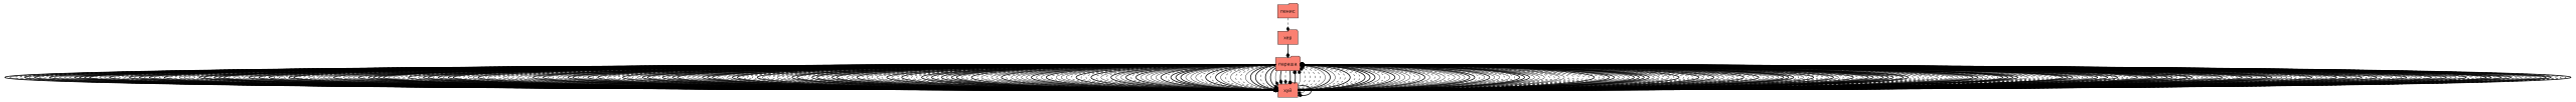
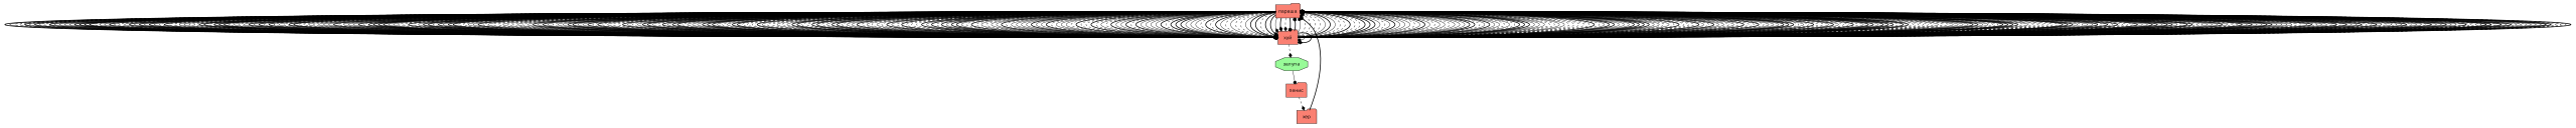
  digraph {
    fontname="IBM Plex Sans"
    node [fillcolor=salmon fontname="IBM Plex Sans" shape=folder style=filled]
    edge [arrowhead=dot fontname="IBM Plex Sans" style=solid]
    "параша"
    "хуй"
+   "залупа" [fillcolor=palegreen shape=octagon]
    "пенис"
    "хер"
    "параша" -> "хуй" [style=bold]
    "параша" -> "хуй" [arrowhead=diamond]
    "параша" -> "хуй" [style=dashed]
    "параша" -> "хуй" [arrowhead=diamond style=dashed]
    "параша" -> "хуй" [arrowhead=diamond style=bold]
    "параша" -> "хуй" [arrowhead=diamond style=dashed]
    "параша" -> "хуй" [arrowhead=diamond style=bold]
    "параша" -> "хуй" [style=dashed]
    "параша" -> "хуй" [style=dashed]
    "параша" -> "хуй" [arrowhead=diamond style=bold]
    "параша" -> "хуй"
    "параша" -> "хуй"
    "параша" -> "хуй" [arrowhead=diamond]
    "параша" -> "хуй" [arrowhead=diamond]
    "параша" -> "хуй" [style=bold]
    "параша" -> "хуй" [style=bold]
    "параша" -> "хуй" [style=bold]
    "параша" -> "хуй" [arrowhead=diamond style=bold]
    "параша" -> "хуй" [style=dashed]
    "параша" -> "хуй" [arrowhead=diamond]
    "параша" -> "хуй"
    "параша" -> "хуй" [style=bold]
    "параша" -> "хуй" [style=dashed]
    "параша" -> "хуй" [style=dashed]
    "параша" -> "хуй"
    "параша" -> "хуй" [arrowhead=diamond style=bold]
    "параша" -> "хуй" [arrowhead=diamond]
    "параша" -> "хуй" [arrowhead=diamond style=bold]
    "параша" -> "хуй" [arrowhead=diamond]
    "параша" -> "хуй" [style=bold]
    "параша" -> "хуй" [arrowhead=diamond]
    "параша" -> "хуй" [arrowhead=diamond style=dashed]
    "параша" -> "хуй" [style=bold]
    "параша" -> "хуй" [style=dashed]
    "параша" -> "хуй" [arrowhead=diamond style=dashed]
    "параша" -> "хуй"
    "параша" -> "хуй" [arrowhead=diamond]
    "параша" -> "хуй" [arrowhead=diamond style=dashed]
    "параша" -> "хуй" [style=dashed]
    "параша" -> "хуй" [arrowhead=diamond style=bold]
    "параша" -> "хуй" [arrowhead=diamond style=bold]
    "параша" -> "хуй" [arrowhead=diamond style=dashed]
    "параша" -> "хуй" [arrowhead=diamond style=bold]
    "параша" -> "хуй" [arrowhead=diamond style=bold]
    "параша" -> "хуй" [style=bold]
    "параша" -> "хуй" [style=dashed]
    "параша" -> "хуй" [arrowhead=diamond]
    "параша" -> "хуй" [style=dashed]
    "параша" -> "хуй"
    "параша" -> "хуй" [arrowhead=diamond style=bold]
    "параша" -> "хуй" [arrowhead=diamond]
    "параша" -> "хуй" [arrowhead=diamond style=bold]
    "параша" -> "хуй" [style=dashed]
    "параша" -> "хуй" [style=bold]
    "параша" -> "хуй" [style=dashed]
    "параша" -> "хуй"
    "параша" -> "хуй" [style=dashed]
    "параша" -> "хуй" [arrowhead=diamond style=bold]
    "параша" -> "хуй" [style=bold]
    "параша" -> "хуй" [style=dashed]
    "параша" -> "хуй" [style=dashed]
    "параша" -> "хуй" [arrowhead=diamond]
    "параша" -> "хуй" [arrowhead=diamond style=dashed]
    "параша" -> "хуй"
    "параша" -> "хуй"
    "параша" -> "хуй"
    "параша" -> "хуй" [arrowhead=diamond style=bold]
    "параша" -> "хуй" [arrowhead=diamond style=dashed]
    "параша" -> "хуй" [arrowhead=diamond]
    "параша" -> "хуй"
    "параша" -> "хуй"
    "параша" -> "хуй" [arrowhead=diamond style=bold]
    "параша" -> "хуй" [arrowhead=diamond style=dashed]
    "параша" -> "хуй" [arrowhead=diamond style=bold]
    "параша" -> "хуй" [arrowhead=diamond style=bold]
    "параша" -> "хуй" [arrowhead=diamond style=bold]
    "параша" -> "хуй" [style=bold]
    "параша" -> "хуй" [arrowhead=diamond]
    "параша" -> "хуй"
    "параша" -> "хуй" [style=dashed]
    "параша" -> "хуй" [style=dashed]
    "параша" -> "хуй" [arrowhead=diamond style=bold]
    "параша" -> "хуй" [arrowhead=diamond style=dashed]
    "параша" -> "хуй"
    "параша" -> "хуй" [style=bold]
    "параша" -> "хуй" [style=bold]
    "параша" -> "хуй" [style=dashed]
    "параша" -> "хуй" [arrowhead=diamond style=bold]
    "параша" -> "хуй"
    "параша" -> "хуй" [arrowhead=diamond style=bold]
    "параша" -> "хуй" [style=bold]
    "параша" -> "хуй" [style=dashed]
    "параша" -> "хуй" [style=dashed]
    "параша" -> "хуй" [arrowhead=diamond]
    "параша" -> "хуй"
    "параша" -> "хуй" [style=bold]
    "параша" -> "хуй" [style=dashed]
    "параша" -> "хуй"
    "параша" -> "хуй" [style=dashed]
    "параша" -> "хуй" [style=dashed]
    "параша" -> "хуй" [arrowhead=diamond]
    "параша" -> "хуй" [style=dashed]
    "параша" -> "хуй" [style=dashed]
    "параша" -> "хуй" [arrowhead=diamond]
    "параша" -> "хуй" [arrowhead=diamond style=dashed]
    "параша" -> "хуй"
    "параша" -> "хуй" [arrowhead=diamond style=bold]
    "параша" -> "хуй"
    "параша" -> "хуй" [style=bold]
    "параша" -> "хуй"
    "параша" -> "хуй" [arrowhead=diamond style=dashed]
    "параша" -> "хуй" [arrowhead=diamond]
    "параша" -> "хуй"
    "параша" -> "хуй" [arrowhead=diamond style=bold]
    "параша" -> "хуй" [style=bold]
    "параша" -> "хуй" [arrowhead=diamond]
    "параша" -> "хуй" [arrowhead=diamond]
    "параша" -> "хуй" [arrowhead=diamond style=bold]
    "параша" -> "хуй" [arrowhead=diamond style=dashed]
    "параша" -> "хуй" [arrowhead=diamond style=bold]
    "параша" -> "хуй" [arrowhead=diamond style=dashed]
    "параша" -> "хуй" [arrowhead=diamond]
    "параша" -> "хуй" [arrowhead=diamond style=dashed]
    "параша" -> "хуй" [style=dashed]
    "параша" -> "хуй" [style=bold]
    "параша" -> "хуй"
    "параша" -> "хуй" [arrowhead=diamond style=dashed]
    "параша" -> "хуй"
    "параша" -> "хуй" [style=bold]
    "параша" -> "хуй" [style=bold]
    "параша" -> "хуй" [arrowhead=diamond]
    "параша" -> "хуй" [arrowhead=diamond style=dashed]
    "параша" -> "хуй" [style=bold]
    "параша" -> "хуй" [arrowhead=diamond]
    "параша" -> "хуй" [arrowhead=diamond style=bold]
    "параша" -> "хуй" [arrowhead=diamond style=bold]
    "параша" -> "хуй" [style=dashed]
    "параша" -> "хуй"
    "параша" -> "хуй"
    "параша" -> "хуй" [arrowhead=diamond]
    "параша" -> "хуй" [style=bold]
    "параша" -> "хуй" [arrowhead=diamond style=bold]
    "параша" -> "хуй" [style=bold]
    "параша" -> "хуй" [arrowhead=diamond]
    "параша" -> "хуй" [arrowhead=diamond style=dashed]
    "параша" -> "хуй" [arrowhead=diamond]
    "параша" -> "хуй" [arrowhead=diamond style=bold]
    "параша" -> "хуй" [arrowhead=diamond style=bold]
    "параша" -> "хуй" [arrowhead=diamond style=dashed]
    "параша" -> "хуй" [arrowhead=diamond style=dashed]
    "параша" -> "хуй" [arrowhead=diamond style=dashed]
    "параша" -> "хуй" [style=bold]
    "параша" -> "хуй"
    "параша" -> "хуй" [arrowhead=diamond style=dashed]
    "параша" -> "хуй" [style=dashed]
    "параша" -> "хуй"
    "параша" -> "хуй" [arrowhead=diamond style=dashed]
    "параша" -> "хуй"
    "параша" -> "хуй" [arrowhead=diamond style=bold]
    "параша" -> "хуй" [arrowhead=diamond style=bold]
    "параша" -> "хуй" [style=dashed]
    "параша" -> "хуй" [style=dashed]
    "параша" -> "хуй" [style=bold]
    "параша" -> "хуй" [style=bold]
    "параша" -> "хуй" [arrowhead=diamond style=dashed]
    "параша" -> "хуй"
    "параша" -> "хуй" [arrowhead=diamond style=bold]
    "параша" -> "хуй" [arrowhead=diamond style=bold]
    "параша" -> "хуй" [style=dashed]
    "параша" -> "хуй"
    "параша" -> "хуй"
    "параша" -> "хуй" [style=bold]
    "параша" -> "хуй" [style=dashed]
    "параша" -> "хуй"
    "параша" -> "хуй" [style=dashed]
    "параша" -> "хуй" [arrowhead=diamond]
    "параша" -> "хуй" [arrowhead=diamond style=dashed]
    "параша" -> "хуй" [style=bold]
    "параша" -> "хуй" [arrowhead=diamond]
    "параша" -> "хуй" [arrowhead=diamond style=dashed]
    "параша" -> "хуй" [arrowhead=diamond style=bold]
    "параша" -> "хуй" [style=dashed]
    "параша" -> "хуй" [style=dashed]
    "параша" -> "хуй" [style=dashed]
    "параша" -> "хуй" [arrowhead=diamond style=bold]
    "параша" -> "хуй"
    "параша" -> "хуй" [arrowhead=diamond style=bold]
    "параша" -> "хуй" [arrowhead=diamond style=dashed]
    "параша" -> "хуй" [arrowhead=diamond style=bold]
    "параша" -> "хуй" [arrowhead=diamond]
    "параша" -> "хуй" [style=bold]
    "параша" -> "хуй" [arrowhead=diamond style=bold]
    "параша" -> "хуй"
    "параша" -> "хуй" [arrowhead=diamond style=dashed]
    "параша" -> "хуй" [style=bold]
    "параша" -> "хуй" [style=dashed]
    "параша" -> "хуй" [arrowhead=diamond]
    "параша" -> "хуй" [style=dashed]
    "параша" -> "хуй"
    "параша" -> "хуй"
    "параша" -> "хуй" [style=bold]
    "параша" -> "хуй" [style=dashed]
    "параша" -> "хуй"
    "параша" -> "хуй"
    "параша" -> "хуй" [arrowhead=diamond]
    "параша" -> "хуй" [arrowhead=diamond]
    "параша" -> "хуй" [style=bold]
    "параша" -> "хуй" [arrowhead=diamond]
    "параша" -> "хуй" [arrowhead=diamond]
    "параша" -> "хуй" [style=bold]
    "параша" -> "хуй" [arrowhead=diamond style=dashed]
    "параша" -> "хуй"
    "параша" -> "хуй" [arrowhead=diamond]
    "параша" -> "хуй" [arrowhead=diamond]
    "параша" -> "хуй" [style=dashed]
    "параша" -> "хуй" [arrowhead=diamond style=bold]
    "параша" -> "хуй" [arrowhead=diamond style=dashed]
    "параша" -> "хуй" [style=dashed]
    "параша" -> "хуй" [arrowhead=diamond style=bold]
    "параша" -> "хуй" [style=dashed]
    "параша" -> "хуй"
    "параша" -> "хуй" [style=dashed]
    "параша" -> "хуй" [arrowhead=diamond style=bold]
    "параша" -> "хуй" [arrowhead=diamond]
    "параша" -> "хуй" [arrowhead=diamond]
    "параша" -> "хуй" [arrowhead=diamond style=bold]
    "параша" -> "хуй" [style=dashed]
    "параша" -> "хуй" [style=bold]
    "параша" -> "хуй"
    "параша" -> "хуй" [arrowhead=diamond]
    "параша" -> "хуй"
    "параша" -> "хуй" [arrowhead=diamond]
    "параша" -> "хуй" [arrowhead=diamond style=bold]
    "параша" -> "хуй" [style=dashed]
    "параша" -> "хуй" [arrowhead=diamond style=bold]
    "параша" -> "хуй" [style=bold]
    "параша" -> "хуй" [arrowhead=diamond style=bold]
    "параша" -> "хуй" [arrowhead=diamond]
    "параша" -> "хуй" [arrowhead=diamond]
    "параша" -> "хуй"
    "параша" -> "хуй" [arrowhead=diamond style=dashed]
    "параша" -> "хуй" [style=bold]
    "параша" -> "хуй" [style=dashed]
    "параша" -> "хуй" [style=bold]
    "параша" -> "хуй" [arrowhead=diamond]
    "параша" -> "хуй" [arrowhead=diamond style=dashed]
    "параша" -> "хуй"
    "параша" -> "хуй" [arrowhead=diamond style=dashed]
    "параша" -> "хуй" [style=dashed]
    "параша" -> "хуй"
    "параша" -> "хуй" [style=bold]
    "параша" -> "хуй" [arrowhead=diamond style=bold]
    "параша" -> "хуй" [arrowhead=diamond style=dashed]
    "параша" -> "хуй" [style=bold]
    "параша" -> "хуй" [arrowhead=diamond style=bold]
    "параша" -> "хуй" [arrowhead=diamond]
    "параша" -> "хуй" [arrowhead=diamond style=bold]
    "параша" -> "хуй" [arrowhead=diamond style=dashed]
    "параша" -> "хуй" [style=bold]
    "хуй" -> "параша" [style=bold]
    "хуй" -> "параша"
    "хуй" -> "параша" [style=dashed]
    "хуй" -> "параша" [arrowhead=diamond style=dashed]
    "хуй" -> "параша" [arrowhead=diamond style=dashed]
    "хуй" -> "параша" [arrowhead=diamond style=dashed]
    "хуй" -> "параша" [arrowhead=diamond]
    "хуй" -> "параша" [arrowhead=diamond style=bold]
    "хуй" -> "параша" [arrowhead=diamond]
    "хуй" -> "параша" [arrowhead=diamond style=dashed]
    "хуй" -> "параша" [arrowhead=diamond style=dashed]
    "хуй" -> "параша" [style=bold]
    "хуй" -> "параша" [style=dashed]
    "хуй" -> "параша" [arrowhead=diamond style=dashed]
    "хуй" -> "параша" [style=bold]
    "хуй" -> "параша" [style=bold]
    "хуй" -> "параша" [style=bold]
    "хуй" -> "параша"
    "хуй" -> "параша" [style=dashed]
    "хуй" -> "параша" [arrowhead=diamond]
    "хуй" -> "параша" [style=bold]
    "хуй" -> "параша" [arrowhead=diamond]
    "хуй" -> "параша" [arrowhead=diamond]
    "хуй" -> "параша"
    "хуй" -> "параша" [style=dashed]
    "хуй" -> "параша" [arrowhead=diamond]
    "хуй" -> "параша" [arrowhead=diamond style=bold]
    "хуй" -> "параша"
    "хуй" -> "параша" [style=dashed]
    "хуй" -> "параша"
    "хуй" -> "параша" [arrowhead=diamond]
    "хуй" -> "параша" [arrowhead=diamond style=dashed]
    "хуй" -> "параша" [arrowhead=diamond]
    "хуй" -> "параша"
    "хуй" -> "параша"
    "хуй" -> "параша" [style=bold]
    "хуй" -> "параша" [style=bold]
    "хуй" -> "параша" [style=dashed]
    "хуй" -> "параша" [arrowhead=diamond]
    "хуй" -> "параша" [style=bold]
    "хуй" -> "параша"
    "хуй" -> "параша" [arrowhead=diamond]
    "хуй" -> "параша" [arrowhead=diamond style=dashed]
    "хуй" -> "параша"
    "хуй" -> "параша" [style=dashed]
    "хуй" -> "параша" [arrowhead=diamond style=bold]
    "хуй" -> "параша" [style=bold]
    "хуй" -> "параша" [style=bold]
    "хуй" -> "параша" [arrowhead=diamond]
    "хуй" -> "параша"
    "хуй" -> "параша"
    "хуй" -> "параша" [style=dashed]
    "хуй" -> "параша" [arrowhead=diamond style=dashed]
    "хуй" -> "параша"
    "хуй" -> "параша"
    "хуй" -> "параша" [arrowhead=diamond style=dashed]
    "хуй" -> "параша" [style=dashed]
    "хуй" -> "параша" [style=dashed]
    "хуй" -> "параша" [arrowhead=diamond style=dashed]
    "хуй" -> "параша" [style=dashed]
    "хуй" -> "параша" [arrowhead=diamond style=bold]
    "хуй" -> "параша" [arrowhead=diamond style=dashed]
    "хуй" -> "параша" [arrowhead=diamond]
    "хуй" -> "параша" [style=bold]
    "хуй" -> "параша" [style=bold]
    "хуй" -> "параша" [arrowhead=diamond]
    "хуй" -> "параша"
    "хуй" -> "параша" [arrowhead=diamond]
    "хуй" -> "параша" [arrowhead=diamond style=bold]
    "хуй" -> "параша" [style=bold]
    "хуй" -> "параша" [style=bold]
    "хуй" -> "параша" [arrowhead=diamond style=bold]
    "хуй" -> "параша"
    "хуй" -> "параша"
    "хуй" -> "параша" [style=dashed]
    "хуй" -> "параша" [arrowhead=diamond]
    "хуй" -> "параша" [style=dashed]
    "хуй" -> "параша" [arrowhead=diamond style=bold]
    "хуй" -> "параша" [arrowhead=diamond style=dashed]
    "хуй" -> "параша" [style=dashed]
    "хуй" -> "параша" [style=dashed]
    "хуй" -> "параша" [arrowhead=diamond style=bold]
    "хуй" -> "параша" [arrowhead=diamond]
    "хуй" -> "параша" [arrowhead=diamond style=dashed]
    "хуй" -> "параша" [arrowhead=diamond style=bold]
    "хуй" -> "параша"
    "хуй" -> "параша" [arrowhead=diamond]
    "хуй" -> "параша" [style=dashed]
    "хуй" -> "параша" [arrowhead=diamond]
    "хуй" -> "параша" [style=dashed]
    "хуй" -> "параша" [arrowhead=diamond style=bold]
    "хуй" -> "параша" [style=dashed]
    "хуй" -> "параша" [style=dashed]
    "хуй" -> "параша" [style=bold]
    "хуй" -> "параша" [arrowhead=diamond style=dashed]
    "хуй" -> "параша" [arrowhead=diamond]
    "хуй" -> "параша" [arrowhead=diamond]
    "хуй" -> "параша" [arrowhead=diamond]
    "хуй" -> "параша" [arrowhead=diamond style=bold]
    "хуй" -> "параша" [arrowhead=diamond style=bold]
    "хуй" -> "параша" [style=bold]
    "хуй" -> "параша" [style=dashed]
    "хуй" -> "параша"
    "хуй" -> "параша" [style=dashed]
    "хуй" -> "параша" [arrowhead=diamond style=bold]
    "хуй" -> "параша" [style=dashed]
    "хуй" -> "параша" [style=dashed]
    "хуй" -> "параша" [arrowhead=diamond]
    "хуй" -> "параша" [style=bold]
    "хуй" -> "параша"
    "хуй" -> "параша" [style=dashed]
    "хуй" -> "параша" [style=dashed]
    "хуй" -> "параша" [arrowhead=diamond style=bold]
    "хуй" -> "параша" [style=dashed]
    "хуй" -> "параша"
    "хуй" -> "параша" [style=bold]
    "хуй" -> "параша" [arrowhead=diamond style=bold]
    "хуй" -> "параша" [arrowhead=diamond]
    "хуй" -> "параша" [arrowhead=diamond style=bold]
    "хуй" -> "параша" [style=bold]
    "хуй" -> "параша" [style=bold]
    "хуй" -> "параша" [style=dashed]
    "хуй" -> "параша" [style=bold]
    "хуй" -> "параша" [arrowhead=diamond style=bold]
    "хуй" -> "параша" [style=dashed]
    "хуй" -> "параша" [style=dashed]
    "хуй" -> "параша" [style=dashed]
    "хуй" -> "параша" [style=dashed]
    "хуй" -> "параша" [style=dashed]
    "хуй" -> "параша"
    "хуй" -> "параша" [style=dashed]
    "хуй" -> "параша" [style=dashed]
    "хуй" -> "параша"
    "хуй" -> "параша"
    "хуй" -> "параша" [arrowhead=diamond]
    "хуй" -> "параша" [arrowhead=diamond]
    "хуй" -> "параша" [style=bold]
    "хуй" -> "параша" [style=bold]
    "хуй" -> "параша"
    "хуй" -> "параша" [arrowhead=diamond]
    "хуй" -> "параша" [arrowhead=diamond style=dashed]
    "хуй" -> "параша" [style=dashed]
    "хуй" -> "параша" [arrowhead=diamond style=bold]
    "хуй" -> "параша" [arrowhead=diamond style=bold]
    "хуй" -> "параша" [arrowhead=diamond style=bold]
    "хуй" -> "параша" [style=bold]
    "хуй" -> "параша" [style=dashed]
    "хуй" -> "параша" [arrowhead=diamond]
    "хуй" -> "параша" [arrowhead=diamond style=dashed]
    "хуй" -> "параша" [style=dashed]
    "хуй" -> "параша" [style=dashed]
    "хуй" -> "параша" [arrowhead=diamond style=dashed]
    "хуй" -> "параша" [style=dashed]
    "хуй" -> "параша" [arrowhead=diamond style=dashed]
    "хуй" -> "параша" [arrowhead=diamond style=bold]
    "хуй" -> "параша" [arrowhead=diamond style=bold]
    "хуй" -> "параша" [arrowhead=diamond style=bold]
    "хуй" -> "параша"
    "хуй" -> "параша" [arrowhead=diamond style=dashed]
    "хуй" -> "параша"
    "хуй" -> "параша"
    "хуй" -> "параша" [style=bold]
    "хуй" -> "параша" [style=dashed]
    "хуй" -> "параша" [style=bold]
    "хуй" -> "параша" [style=dashed]
    "хуй" -> "параша" [style=bold]
    "хуй" -> "параша" [style=dashed]
    "хуй" -> "параша" [arrowhead=diamond style=dashed]
    "хуй" -> "параша" [arrowhead=diamond style=dashed]
    "хуй" -> "параша" [style=bold]
    "хуй" -> "параша"
    "хуй" -> "параша"
    "хуй" -> "параша" [arrowhead=diamond style=bold]
    "хуй" -> "параша" [arrowhead=diamond style=bold]
    "хуй" -> "параша" [arrowhead=diamond]
    "хуй" -> "параша" [arrowhead=diamond style=bold]
    "хуй" -> "параша" [arrowhead=diamond style=bold]
    "хуй" -> "параша"
    "хуй" -> "параша" [arrowhead=diamond style=dashed]
    "хуй" -> "параша" [style=bold]
    "хуй" -> "параша" [style=bold]
    "хуй" -> "параша" [style=dashed]
    "хуй" -> "параша" [arrowhead=diamond style=dashed]
    "хуй" -> "параша"
    "хуй" -> "параша" [arrowhead=diamond]
    "хуй" -> "параша"
    "хуй" -> "параша" [style=bold]
    "хуй" -> "параша"
    "хуй" -> "параша" [arrowhead=diamond style=dashed]
    "хуй" -> "параша" [arrowhead=diamond style=dashed]
    "хуй" -> "параша" [style=bold]
    "хуй" -> "параша" [arrowhead=diamond]
    "хуй" -> "параша" [style=bold]
    "хуй" -> "параша" [arrowhead=diamond]
    "хуй" -> "параша"
    "хуй" -> "параша" [style=bold]
    "хуй" -> "параша" [style=bold]
    "хуй" -> "параша" [arrowhead=diamond]
    "хуй" -> "параша" [arrowhead=diamond]
    "хуй" -> "параша" [arrowhead=diamond]
    "хуй" -> "параша" [arrowhead=diamond]
    "хуй" -> "параша" [style=dashed]
    "хуй" -> "параша" [arrowhead=diamond style=dashed]
    "хуй" -> "параша" [arrowhead=diamond]
    "хуй" -> "параша" [style=bold]
    "хуй" -> "параша" [arrowhead=diamond style=dashed]
    "хуй" -> "параша"
    "хуй" -> "параша" [arrowhead=diamond]
    "хуй" -> "параша" [style=dashed]
    "хуй" -> "параша" [arrowhead=diamond style=bold]
    "хуй" -> "параша" [style=dashed]
    "хуй" -> "параша" [arrowhead=diamond style=bold]
    "хуй" -> "параша"
    "хуй" -> "параша"
    "хуй" -> "параша" [arrowhead=diamond style=bold]
    "хуй" -> "параша" [arrowhead=diamond style=dashed]
    "хуй" -> "параша" [arrowhead=diamond style=dashed]
    "хуй" -> "параша" [arrowhead=diamond style=bold]
    "хуй" -> "параша" [arrowhead=diamond]
    "хуй" -> "параша" [arrowhead=diamond style=dashed]
    "хуй" -> "параша" [arrowhead=diamond]
    "хуй" -> "параша" [arrowhead=diamond style=dashed]
    "хуй" -> "параша" [arrowhead=diamond]
    "хуй" -> "параша" [arrowhead=diamond style=bold]
    "хуй" -> "параша" [arrowhead=diamond style=dashed]
    "хуй" -> "параша"
    "хуй" -> "параша" [arrowhead=diamond]
    "хуй" -> "параша" [style=dashed]
    "хуй" -> "параша" [style=bold]
    "хуй" -> "параша" [arrowhead=diamond]
    "хуй" -> "параша" [arrowhead=diamond]
    "хуй" -> "параша" [arrowhead=diamond style=bold]
    "хуй" -> "параша" [arrowhead=diamond]
    "хуй" -> "параша" [arrowhead=diamond]
    "хуй" -> "параша" [arrowhead=diamond style=dashed]
    "хуй" -> "параша" [style=bold]
    "хуй" -> "параша" [arrowhead=diamond style=dashed]
    "хуй" -> "параша" [style=dashed]
    "хуй" -> "параша" [style=dashed]
    "хуй" -> "параша" [style=bold]
    "хуй" -> "параша" [arrowhead=diamond style=bold]
    "хуй" -> "параша" [arrowhead=diamond style=dashed]
    "хуй" -> "параша" [style=bold]
    "хуй" -> "параша"
    "хуй" -> "параша" [arrowhead=diamond style=bold]
    "хуй" -> "параша" [style=dashed]
    "хуй" -> "параша"
    "хуй" -> "параша" [arrowhead=diamond style=dashed]
    "хуй" -> "параша"
    "хуй" -> "параша" [arrowhead=diamond]
    "хуй" -> "параша"
    "хуй" -> "параша" [arrowhead=diamond style=bold]
    "хуй" -> "параша" [style=bold]
    "хуй" -> "параша" [style=dashed]
    "хуй" -> "параша" [arrowhead=diamond style=dashed]
    "хуй" -> "параша" [style=dashed]
    "хуй" -> "параша" [style=bold]
    "хуй" -> "хуй"
    "хуй" -> "хуй" [arrowhead=diamond style=bold]
+   "хуй" -> "залупа" [arrowhead=diamond style=dashed]
+   "залупа" -> "пенис"
    "пенис" -> "хер" [arrowhead=diamond style=dashed]
-   "хер" -> "параша" [arrowhead=diamond style=bold]
+   "хер" -> "параша" [style=bold]
  }
